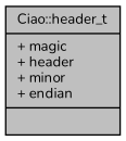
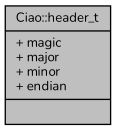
  digraph {
    fontname=Nunito
-   n1 [color=black fillcolor=grey75 fontcolor=black fontname=Nunito fontsize=10 height=0.2 label="{Ciao::header_t\n|+ magic\l+ header\l+ minor\l+ endian\l|}" shape=record style=filled width=0.4]
+   n1 [color=black fillcolor=grey75 fontcolor=black fontname=Nunito fontsize=10 height=0.2 label="{Ciao::header_t\n|+ magic\l+ major\l+ minor\l+ endian\l|}" shape=record style=filled width=0.4]
  }
